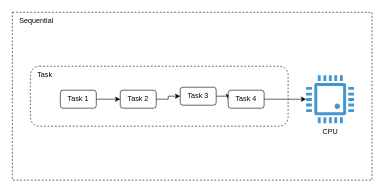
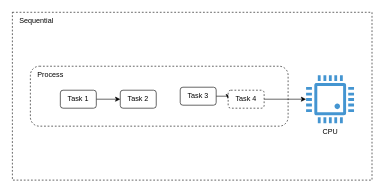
  <mxCell id="0" />
  <mxCell id="1" parent="0" />
  <mxCell id="2" value="Sequential" style="rounded=0;whiteSpace=wrap;html=1;fillColor=none;align=left;verticalAlign=top;dashed=1;spacingLeft=10;" parent="1" vertex="1"><mxGeometry y="20" width="600" height="280" as="geometry" x="20" /></mxCell>
- <mxCell id="3" value="Task" style="rounded=1;whiteSpace=wrap;html=1;align=left;verticalAlign=top;spacingLeft=10;fillColor=none;dashed=1;" parent="1" vertex="1"><mxGeometry x="50" y="110" width="430" height="100" as="geometry" /></mxCell>
+ <mxCell id="3" value="Process" style="rounded=1;whiteSpace=wrap;html=1;align=left;verticalAlign=top;spacingLeft=10;fillColor=none;dashed=1;" parent="1" vertex="1"><mxGeometry x="50" y="110" width="430" height="100" as="geometry" /></mxCell>
  <mxCell id="4" value="&lt;div&gt;CPU&lt;/div&gt;" style="pointerEvents=1;shadow=0;dashed=0;html=1;strokeColor=none;fillColor=#4495D1;labelPosition=center;verticalLabelPosition=bottom;verticalAlign=top;align=center;outlineConnect=0;shape=mxgraph.veeam.cpu;" parent="1" vertex="1"><mxGeometry x="510" y="125" width="80" height="80" as="geometry" /></mxCell>
  <mxCell id="5" style="edgeStyle=orthogonalEdgeStyle;rounded=0;orthogonalLoop=1;jettySize=auto;html=1;" parent="1" source="6" target="8" edge="1"><mxGeometry relative="1" as="geometry" /></mxCell>
  <mxCell id="6" value="Task 1" style="rounded=1;whiteSpace=wrap;html=1;" parent="1" vertex="1"><mxGeometry x="100" y="150" width="60" height="30" as="geometry" /></mxCell>
- <mxCell id="7" style="edgeStyle=orthogonalEdgeStyle;rounded=0;orthogonalLoop=1;jettySize=auto;html=1;" parent="1" source="8" target="10" edge="1"><mxGeometry relative="1" as="geometry" /></mxCell>
  <mxCell id="8" value="Task 2" style="rounded=1;whiteSpace=wrap;html=1;" parent="1" vertex="1"><mxGeometry x="200" y="150" width="60" height="30" as="geometry" /></mxCell>
  <mxCell id="9" style="edgeStyle=orthogonalEdgeStyle;rounded=0;orthogonalLoop=1;jettySize=auto;html=1;" parent="1" source="10" target="12" edge="1"><mxGeometry relative="1" as="geometry" /></mxCell>
  <mxCell id="10" value="&lt;div&gt;Task 3&lt;/div&gt;" style="rounded=1;whiteSpace=wrap;html=1;" parent="1" vertex="1"><mxGeometry x="300" y="145" width="60" height="30" as="geometry" /></mxCell>
  <mxCell id="11" style="edgeStyle=orthogonalEdgeStyle;rounded=0;orthogonalLoop=1;jettySize=auto;html=1;" parent="1" source="12" target="4" edge="1"><mxGeometry relative="1" as="geometry" /></mxCell>
- <mxCell id="12" value="Task 4" style="rounded=1;whiteSpace=wrap;html=1;" parent="1" vertex="1"><mxGeometry x="380" y="150" width="60" height="30" as="geometry" /></mxCell>
+ <mxCell id="12" value="Task 4" style="rounded=1;whiteSpace=wrap;html=1;dashed=1;" parent="1" vertex="1"><mxGeometry x="380" y="150" width="60" height="30" as="geometry" /></mxCell>
